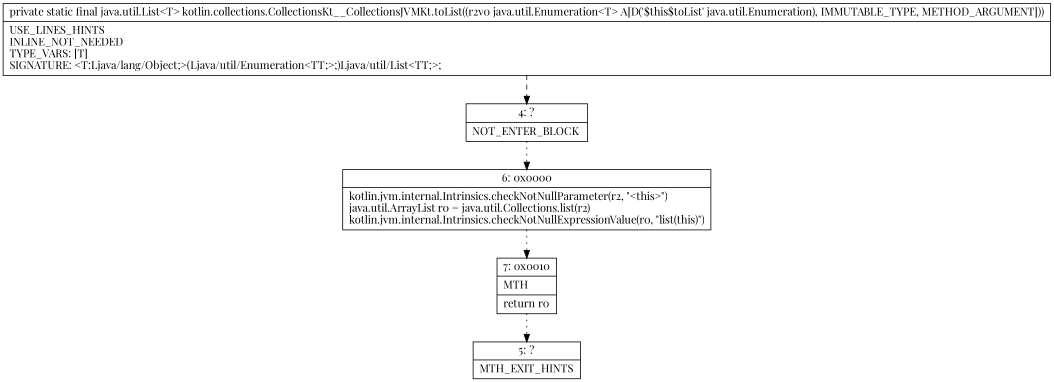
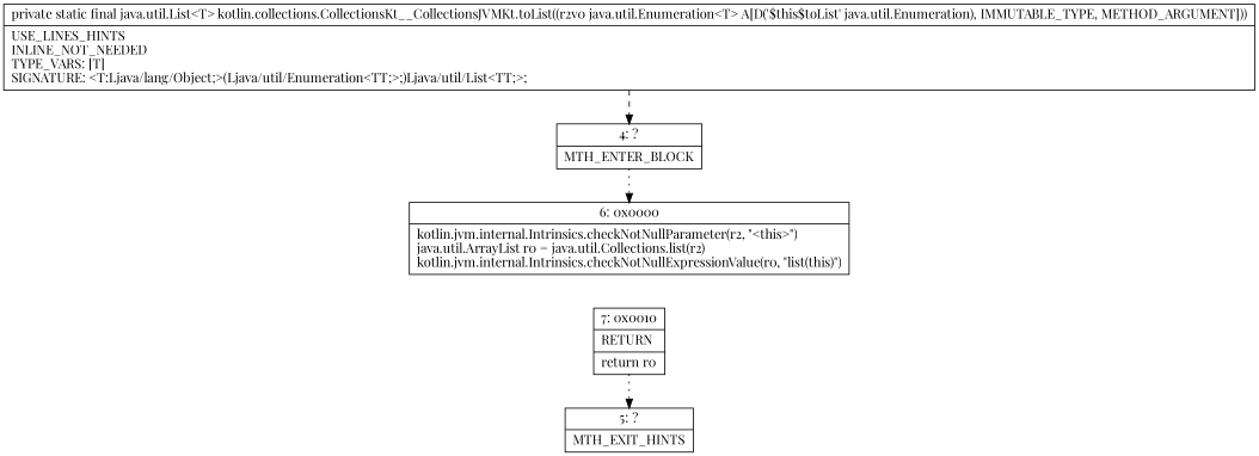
  digraph {
    fontname="Playfair Display"
    node [fontname="Playfair Display" shape=record]
    edge [fontname="Playfair Display" style=dotted]
-   n1 [label="{4\:\ ?|NOT_ENTER_BLOCK\l}"]
+   n1 [label="{4\:\ ?|MTH_ENTER_BLOCK\l}"]
    n2 [label="{6\:\ 0x0000|kotlin.jvm.internal.Intrinsics.checkNotNullParameter(r2, \"\<this\>\")\ljava.util.ArrayList r0 = java.util.Collections.list(r2)\lkotlin.jvm.internal.Intrinsics.checkNotNullExpressionValue(r0, \"list(this)\")\l}"]
-   n3 [label="{7\:\ 0x0010|MTH\l|return r0\l}"]
+   n3 [label="{7\:\ 0x0010|RETURN\l|return r0\l}"]
    n4 [label="{5\:\ ?|MTH_EXIT_HINTS\l}"]
    n5 [label="{private static final java.util.List\<T\> kotlin.collections.CollectionsKt__CollectionsJVMKt.toList((r2v0 java.util.Enumeration\<T\> A[D('$this$toList' java.util.Enumeration), IMMUTABLE_TYPE, METHOD_ARGUMENT]))  | USE_LINES_HINTS\lINLINE_NOT_NEEDED\lTYPE_VARS: [T]\lSIGNATURE: \<T:Ljava\/lang\/Object;\>(Ljava\/util\/Enumeration\<TT;\>;)Ljava\/util\/List\<TT;\>;\l}"]
    n1 -> n2
-   n2 -> n3
    n3 -> n4
    n5 -> n1 [style=dashed]
  }
